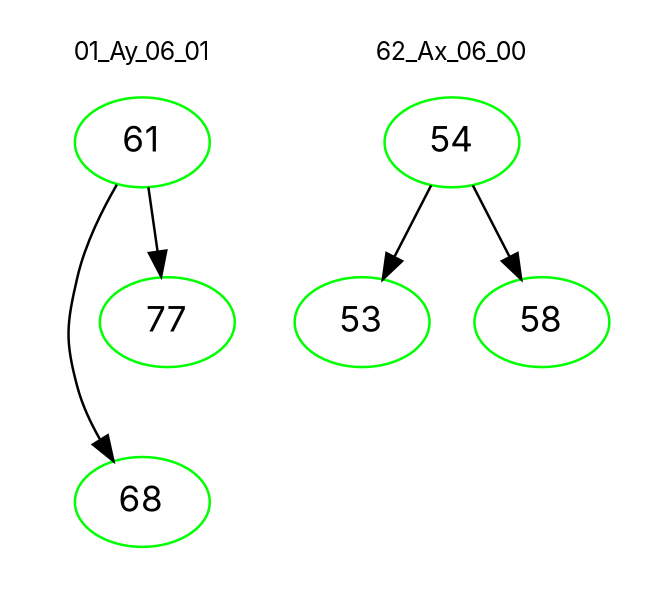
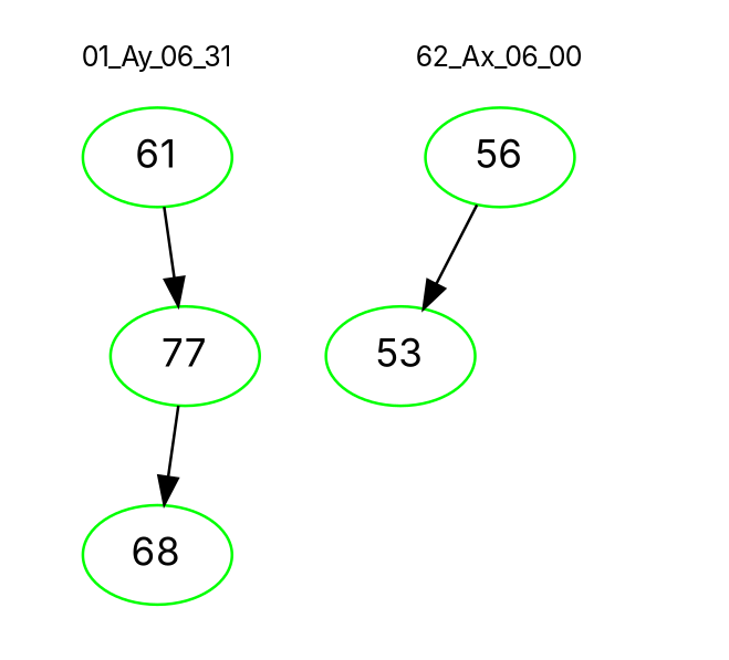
  digraph {
    fontname=Inter
    node [color=green fontname=Inter]
    edge [color=black fontname=Inter]
    n1 [label=61]
    n2 [label=68]
    n3 [label=77]
-   n4 [label=54]
+   n4 [label=56]
    n5 [label=53]
-   n6 [label=58]
    subgraph cluster_1 {
      color=white
      fontsize=10
-     label="01_Ay_06_01"
+     label="01_Ay_06_31"
      n1
      n2
      n3
    }
    subgraph cluster_2 {
      color=white
      fontsize=10
      label="62_Ax_06_00"
      n4
      n5
-     n6
    }
-   n1 -> n2
+   n3 -> n2
    n1 -> n3
    n4 -> n5
-   n4 -> n6
  }
